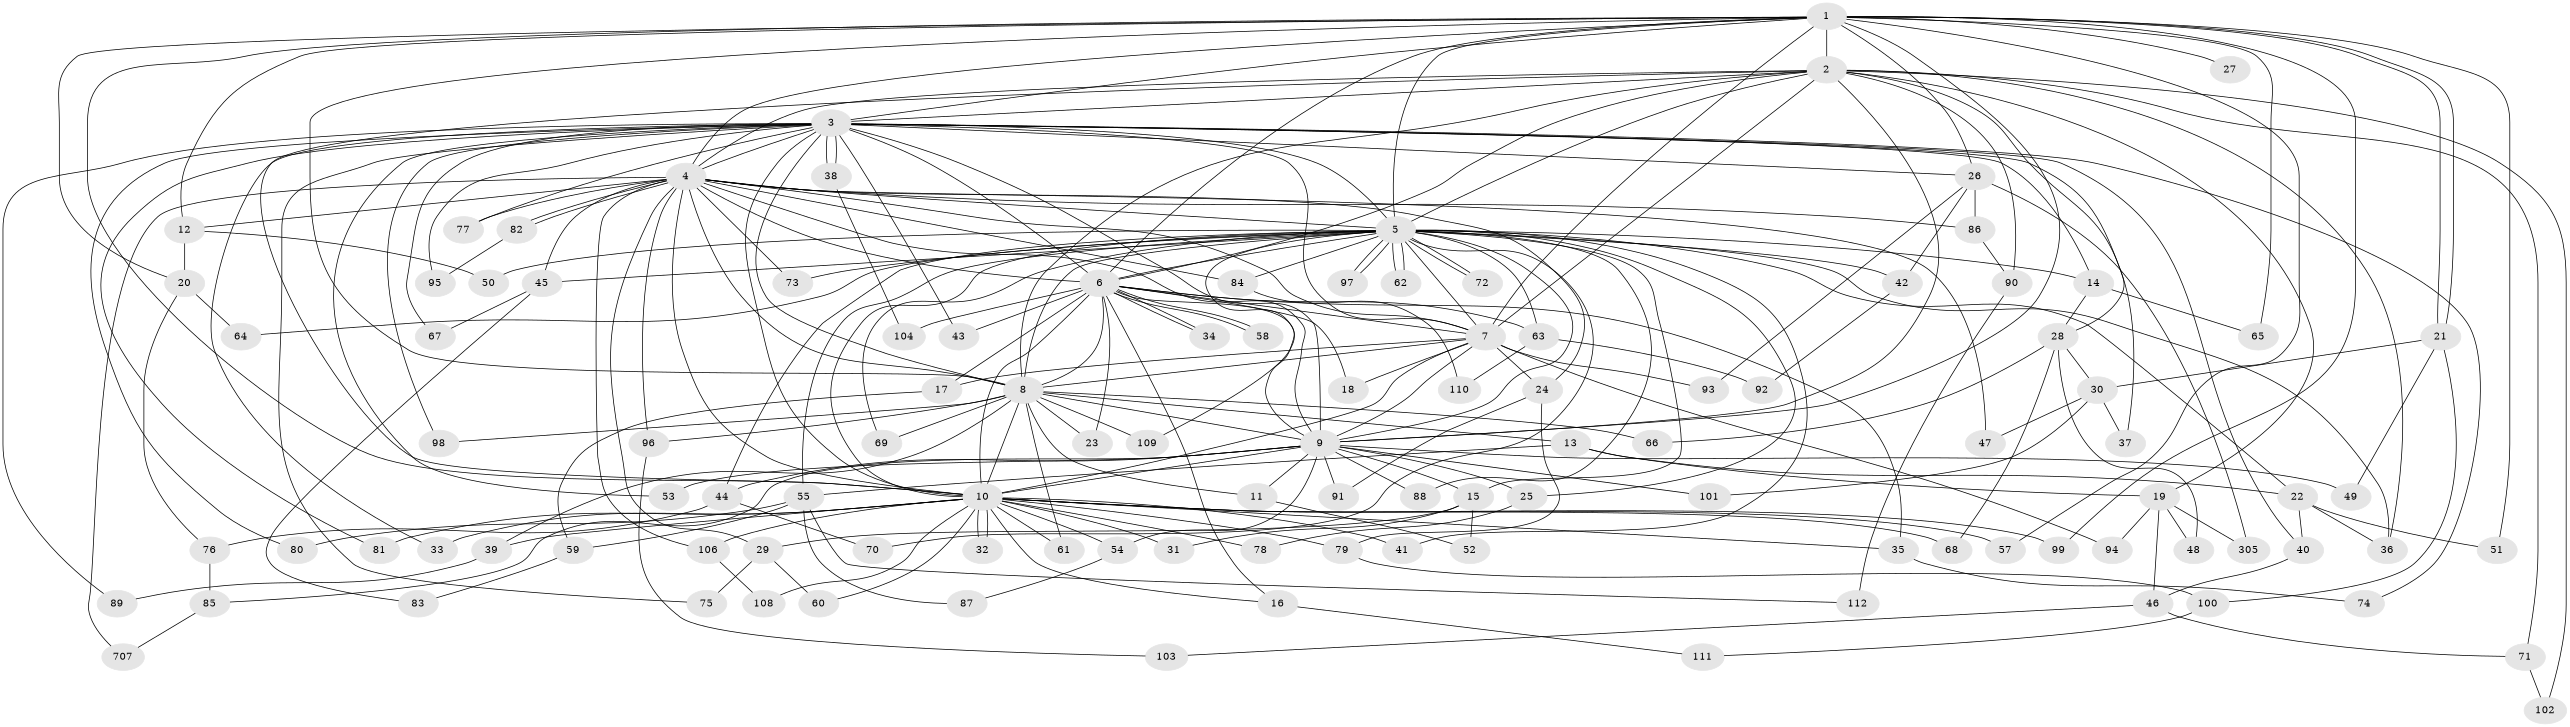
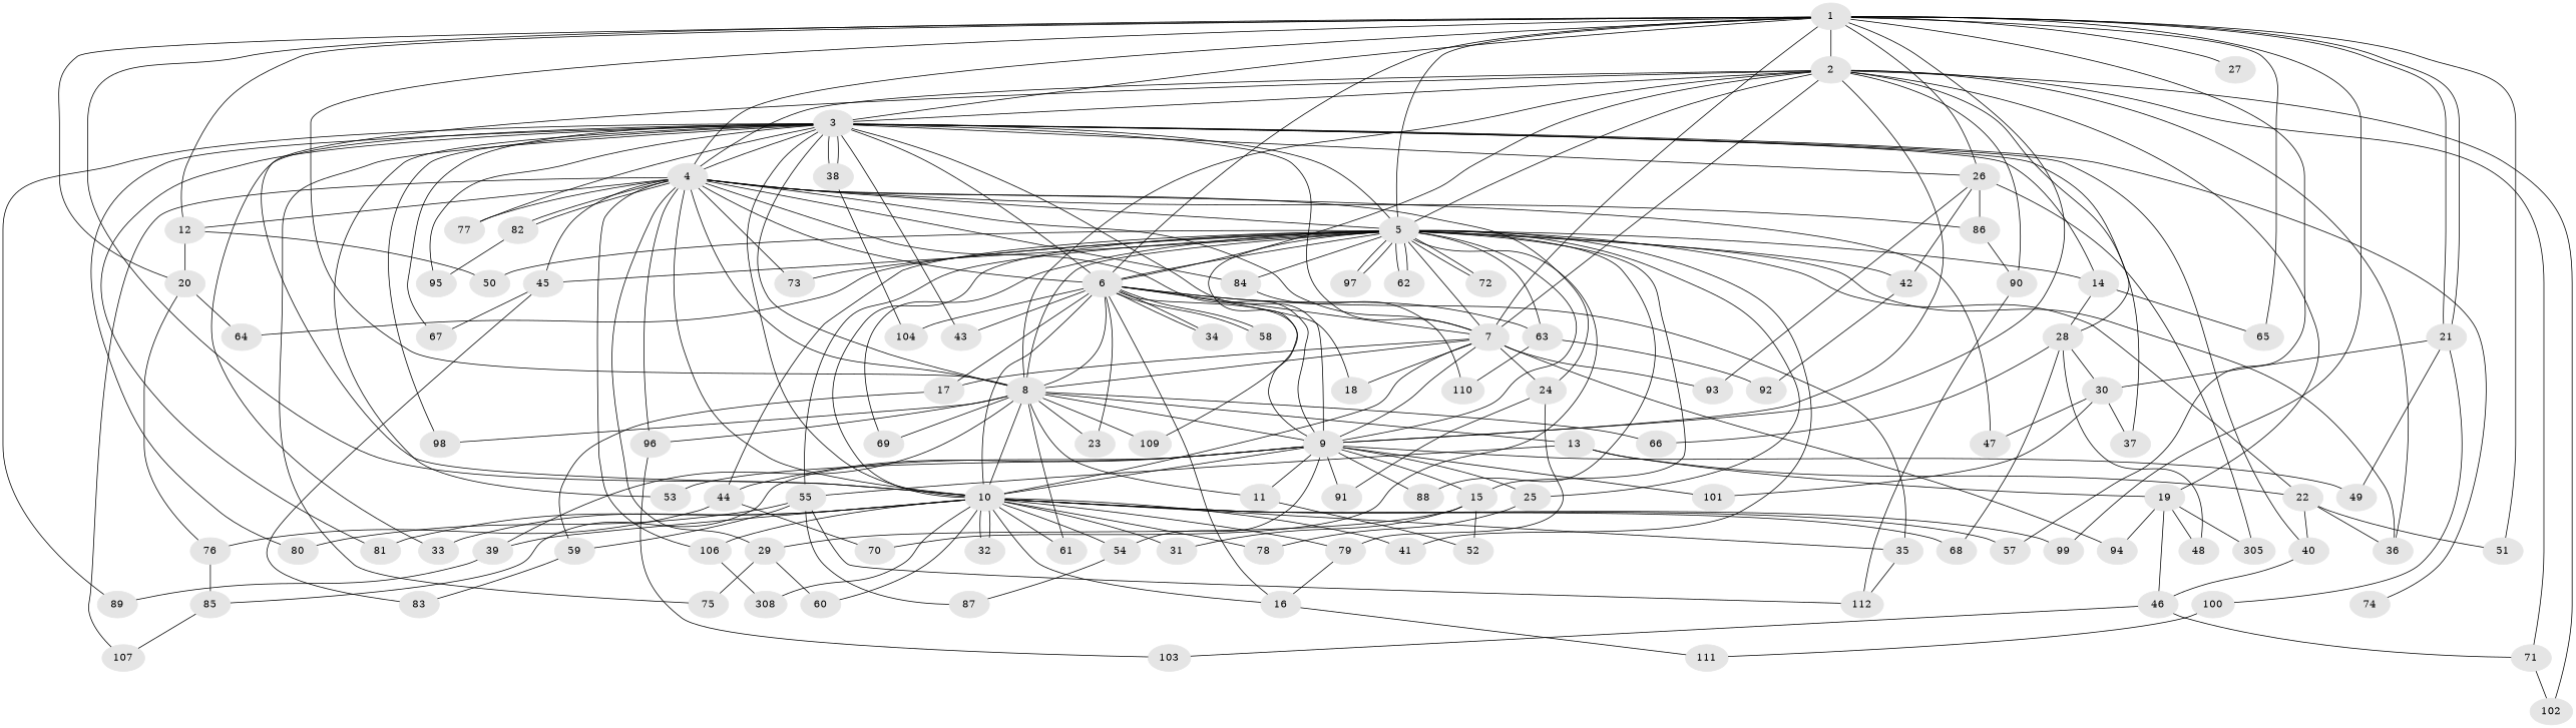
  graph {
    node [color=gray90 style=filled]
    1
    2
    3
    4
    5
    6
    7
    8
    9
    10
    12
    20
    21
    26
    27
    51
    57
    65
    99
    19
    28
    36
    71
    90
    102
    14
    33
    37
    38
    40
    43
    53
    67
    74
    75
    77
    80
    81
    89
    95
    98
    24
    29
    45
    47
    73
    82
    84
    86
    96
    106
-   107 [label=707]
+   107
    15
    22
    25
    41
    42
    44
    50
    55
    62
    63
    64
    69
    70
    72
    88
    97
    109
    16
    17
    18
    23
    34
    35
    58
    104
    93
    94
    13
    11
    39
    61
    66
    49
    54
    85
    91
    101
    31
    32
    60
    68
    78
    79
-   108
+   108 [label=308]
    76
    30
    100
    n100 [label=305]
    46
    48
    112
    83
    110
    103
    52
    92
    59
    87
    111
    1 -- 2
    1 -- 3
    1 -- 4
    1 -- 5
    1 -- 6
    1 -- 7
    1 -- 8
    1 -- 9
    1 -- 10
    1 -- 12
    1 -- 20
    1 -- 21
    1 -- 21
    1 -- 26
    1 -- 27
    1 -- 51
    1 -- 57
    1 -- 65
    1 -- 99
    2 -- 3
    2 -- 4
    2 -- 5
    2 -- 6
    2 -- 7
    2 -- 8
    2 -- 9
    2 -- 10
    2 -- 19
    2 -- 28
    2 -- 36
    2 -- 71
    2 -- 90
    2 -- 102
    3 -- 4
    3 -- 5
    3 -- 6
    3 -- 7
    3 -- 8
    3 -- 9
    3 -- 10
    3 -- 26
    3 -- 14
    3 -- 33
    3 -- 37
    3 -- 38
    3 -- 38
    3 -- 40
    3 -- 43
    3 -- 53
    3 -- 67
    3 -- 74
    3 -- 75
    3 -- 77
    3 -- 80
    3 -- 81
    3 -- 89
    3 -- 95
    3 -- 98
    4 -- 5
    4 -- 6
    4 -- 7
    4 -- 8
    4 -- 9
    4 -- 10
    4 -- 12
    4 -- 77
    4 -- 24
    4 -- 29
    4 -- 45
    4 -- 47
    4 -- 73
    4 -- 82
    4 -- 82
    4 -- 84
    4 -- 86
    4 -- 96
    4 -- 106
    4 -- 107
    5 -- 6
    5 -- 7
    5 -- 8
    5 -- 9
    5 -- 10
    5 -- 36
    5 -- 14
    5 -- 45
    5 -- 73
    5 -- 84
    5 -- 15
    5 -- 22
    5 -- 25
    5 -- 41
    5 -- 42
    5 -- 44
    5 -- 50
    5 -- 55
    5 -- 62
    5 -- 62
    5 -- 63
    5 -- 64
    5 -- 69
    5 -- 70
    5 -- 72
    5 -- 72
    5 -- 88
    5 -- 97
    5 -- 97
    5 -- 109
    6 -- 7
    6 -- 8
    6 -- 9
    6 -- 10
    6 -- 43
    6 -- 63
    6 -- 16
    6 -- 17
    6 -- 18
    6 -- 23
    6 -- 34
    6 -- 34
    6 -- 35
    6 -- 58
    6 -- 58
    6 -- 104
    7 -- 8
    7 -- 9
    7 -- 10
    7 -- 24
    7 -- 17
    7 -- 18
    7 -- 93
    7 -- 94
    8 -- 9
    8 -- 10
    8 -- 98
    8 -- 96
    8 -- 69
    8 -- 109
    8 -- 23
    8 -- 13
    8 -- 11
    8 -- 39
    8 -- 61
    8 -- 66
    9 -- 10
    9 -- 53
    9 -- 15
    9 -- 25
    9 -- 44
    9 -- 88
    9 -- 11
    9 -- 49
    9 -- 54
    9 -- 85
    9 -- 91
    9 -- 101
    10 -- 57
    10 -- 99
    10 -- 33
    10 -- 81
    10 -- 106
    10 -- 41
    10 -- 16
    10 -- 35
    10 -- 39
    10 -- 61
    10 -- 54
    10 -- 31
    10 -- 32
    10 -- 32
    10 -- 60
    10 -- 68
    10 -- 78
    10 -- 79
    10 -- 108
    12 -- 20
    12 -- 50
    20 -- 64
    20 -- 76
    21 -- 49
    21 -- 30
    21 -- 100
    26 -- 86
    26 -- 42
    26 -- 93
    26 -- n100
    19 -- 94
    19 -- n100
    19 -- 46
    19 -- 48
    28 -- 66
    28 -- 68
    28 -- 30
    28 -- 48
    71 -- 102
    90 -- 112
    14 -- 65
    14 -- 28
    38 -- 104
    40 -- 46
    24 -- 91
    24 -- 79
    29 -- 75
    29 -- 60
    45 -- 67
    45 -- 83
    82 -- 95
    84 -- 110
    86 -- 90
    96 -- 103
    106 -- 108
    15 -- 29
    15 -- 31
    15 -- 52
    22 -- 51
    22 -- 36
    22 -- 40
    25 -- 78
    42 -- 92
    44 -- 70
    44 -- 76
    55 -- 80
    55 -- 112
    55 -- 59
    55 -- 87
    63 -- 110
    63 -- 92
    16 -- 111
    17 -- 59
-   35 -- 74
+   35 -- 112
    13 -- 19
    13 -- 22
    13 -- 55
    11 -- 52
    39 -- 89
    54 -- 87
    85 -- 107
-   79 -- 100
+   79 -- 16
    76 -- 85
    30 -- 37
    30 -- 47
    30 -- 101
    100 -- 111
    46 -- 71
    46 -- 103
    59 -- 83
  }
